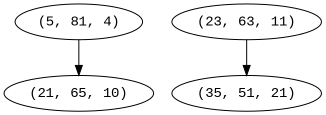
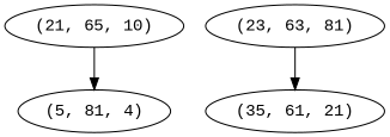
  digraph {
    fontname="Liberation Mono"
    node [fontname="Liberation Mono"]
    edge [fontname="Liberation Mono"]
    "(5, 81, 4)"
    "(21, 65, 10)"
-   "(23, 63, 11)"
-   "(35, 51, 21)"
-   "(5, 81, 4)" -> "(21, 65, 10)"
+   "(23, 63, 11)" [label="(23, 63, 81)"]
+   "(35, 51, 21)" [label="(35, 61, 21)"]
+   "(21, 65, 10)" -> "(5, 81, 4)"
    "(23, 63, 11)" -> "(35, 51, 21)"
  }
